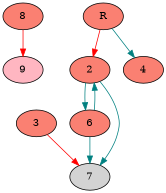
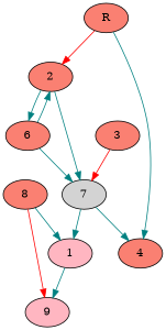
  digraph {
    node [fillcolor=salmon style=filled]
    edge [color=teal]
+   1 [fillcolor=lightpink]
    9 [fillcolor=lightpink]
    8
    2
    6
    7 [fillcolor=lightgrey]
    4
    3
    R
+   1 -> 9
+   8 -> 1
    8 -> 9 [color=red]
    2 -> 6
    2 -> 7
    6 -> 2
    6 -> 7
+   7 -> 1
+   7 -> 4
    3 -> 7 [color=red]
    R -> 2 [color=red]
    R -> 4
  }
